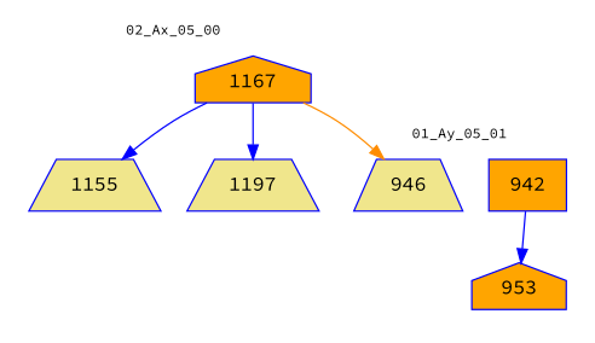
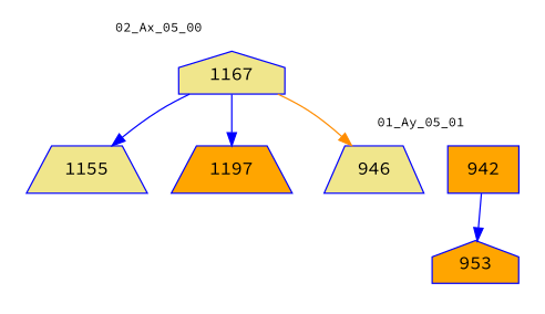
  digraph {
    fontname="Source Code Pro"
    node [color=blue fillcolor=orange fontname="Source Code Pro" shape=trapezium style=filled]
    edge [color=blue fontname="Source Code Pro"]
-   n1 [label=1167 shape=house]
+   n1 [fillcolor=khaki label=1167 shape=house]
    n2 [fillcolor=khaki label=1155]
-   n3 [fillcolor=khaki label=1197]
+   n3 [label=1197]
    n4 [label=942 shape=box]
    n5 [label=953 shape=house]
    n6 [fillcolor=khaki label=946]
    subgraph cluster_1 {
      color=white
      fontsize=10
      label="02_Ax_05_00"
      n1
      n2
      n3
    }
    subgraph cluster_2 {
      color=white
      fontsize=10
      label="01_Ay_05_01"
      n4
      n5
      n6
    }
    n1 -> n2
    n1 -> n3
    n1 -> n6 [color=darkorange]
    n4 -> n5
  }
